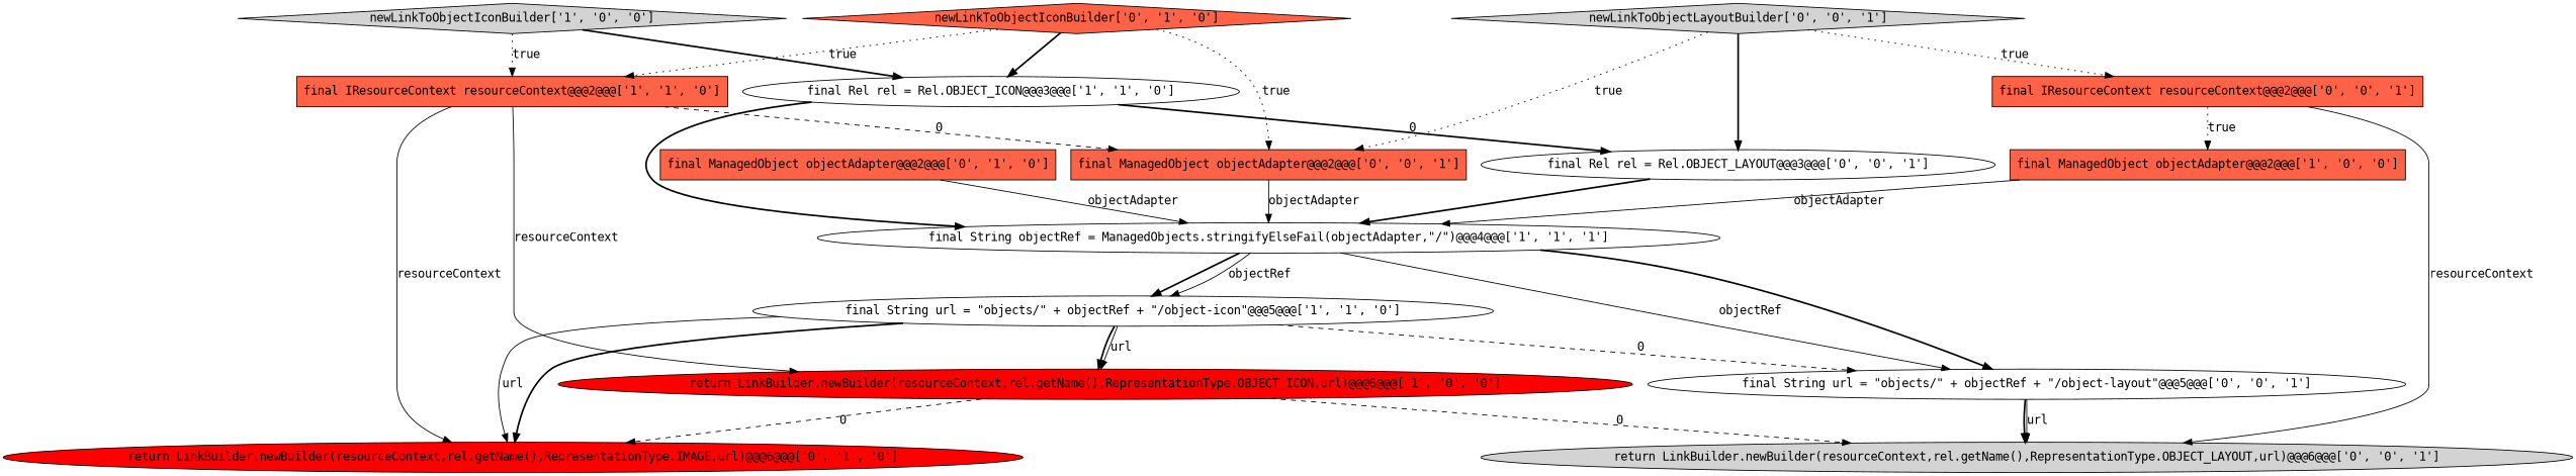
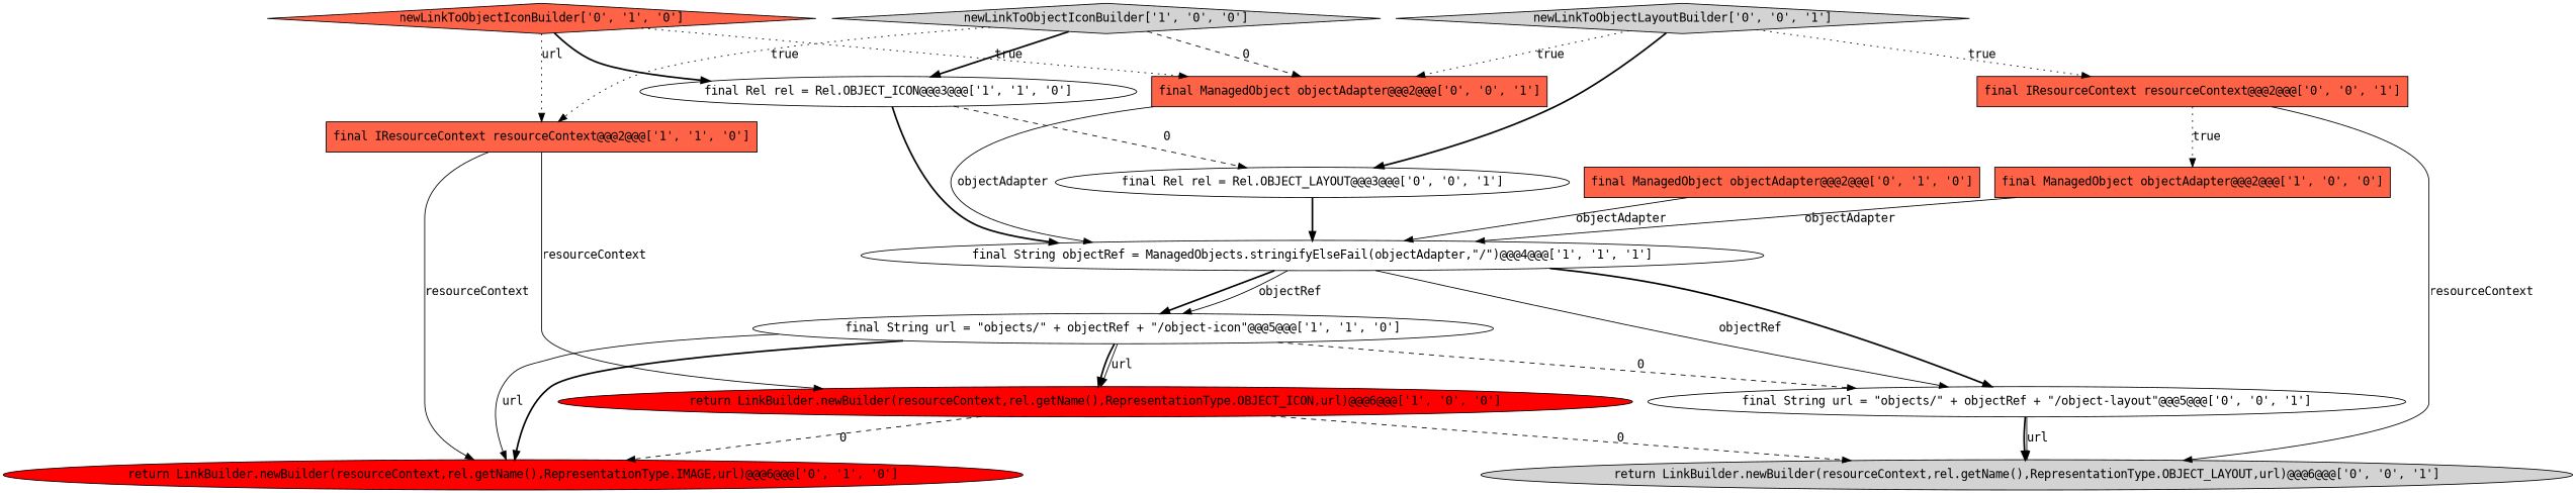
  digraph {
    fontname="DejaVu Sans Mono"
    node [fillcolor=tomato fontname="DejaVu Sans Mono" shape=ellipse style=filled]
    edge [fontname="DejaVu Sans Mono" style=solid]
    n1 [label="final ManagedObject objectAdapter@@@2@@@['1', '0', '0']" shape=box]
    n2 [fillcolor=white label="final String objectRef = ManagedObjects.stringifyElseFail(objectAdapter,\"/\")@@@4@@@['1', '1', '1']"]
    n3 [fillcolor=white label="final String url = \"objects/\" + objectRef + \"/object-layout\"@@@5@@@['0', '0', '1']"]
    n4 [fillcolor=white label="final String url = \"objects/\" + objectRef + \"/object-icon\"@@@5@@@['1', '1', '0']"]
    n5 [fillcolor=red label="return LinkBuilder.newBuilder(resourceContext,rel.getName(),RepresentationType.IMAGE,url)@@@6@@@['0', '1', '0']"]
    n6 [fillcolor=lightgray label="newLinkToObjectIconBuilder['1', '0', '0']" shape=diamond]
    n7 [fillcolor=white label="final Rel rel = Rel.OBJECT_ICON@@@3@@@['1', '1', '0']"]
    n8 [label="final IResourceContext resourceContext@@@2@@@['1', '1', '0']" shape=box]
    n9 [fillcolor=white label="final Rel rel = Rel.OBJECT_LAYOUT@@@3@@@['0', '0', '1']"]
    n10 [label="final ManagedObject objectAdapter@@@2@@@['0', '0', '1']" shape=box]
    n11 [fillcolor=red label="return LinkBuilder.newBuilder(resourceContext,rel.getName(),RepresentationType.OBJECT_ICON,url)@@@6@@@['1', '0', '0']"]
    n12 [label="newLinkToObjectIconBuilder['0', '1', '0']" shape=diamond]
    n13 [label="final ManagedObject objectAdapter@@@2@@@['0', '1', '0']" shape=box]
    n14 [fillcolor=lightgray label="newLinkToObjectLayoutBuilder['0', '0', '1']" shape=diamond]
    n15 [label="final IResourceContext resourceContext@@@2@@@['0', '0', '1']" shape=box]
    n16 [fillcolor=lightgray label="return LinkBuilder.newBuilder(resourceContext,rel.getName(),RepresentationType.OBJECT_LAYOUT,url)@@@6@@@['0', '0', '1']"]
    n1 -> n2 [label=objectAdapter]
    n2 -> n3 [style=bold]
    n2 -> n3 [label=objectRef]
    n2 -> n4 [style=bold]
    n2 -> n4 [label=objectRef]
    n3 -> n16 [style=bold]
    n3 -> n16 [label=url]
    n4 -> n3 [label=0 style=dashed]
    n4 -> n5 [label=url]
    n4 -> n5 [style=bold]
    n4 -> n11 [style=bold]
    n4 -> n11 [label=url]
    n6 -> n7 [style=bold]
    n6 -> n8 [label=true style=dotted]
    n7 -> n2 [style=bold]
-   n7 -> n9 [label=0 style=bold]
+   n7 -> n9 [label=0 style=dashed]
    n8 -> n5 [label=resourceContext]
-   n8 -> n10 [label=0 style=dashed]
+   n6 -> n10 [label=0 style=dashed]
    n8 -> n11 [label=resourceContext]
    n9 -> n2 [style=bold]
    n10 -> n2 [label=objectAdapter]
    n11 -> n5 [label=0 style=dashed]
    n11 -> n16 [label=0 style=dashed]
    n12 -> n7 [style=bold]
-   n12 -> n8 [label=true style=dotted]
+   n12 -> n8 [label=url style=dotted]
    n12 -> n10 [label=true style=dotted]
    n13 -> n2 [label=objectAdapter]
    n14 -> n9 [style=bold]
    n14 -> n10 [label=true style=dotted]
    n14 -> n15 [label=true style=dotted]
    n15 -> n1 [label=true style=dotted]
    n15 -> n16 [label=resourceContext]
  }
